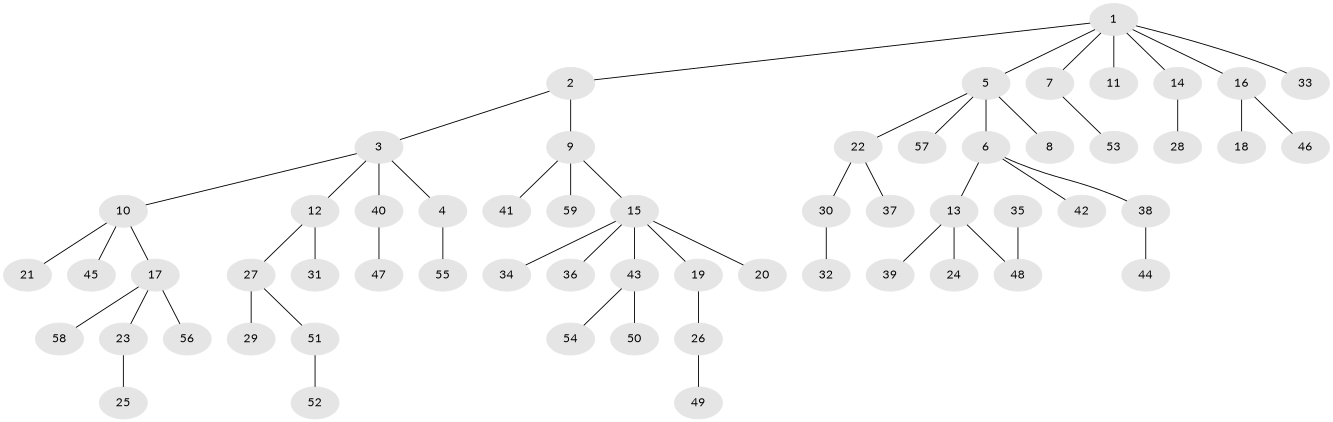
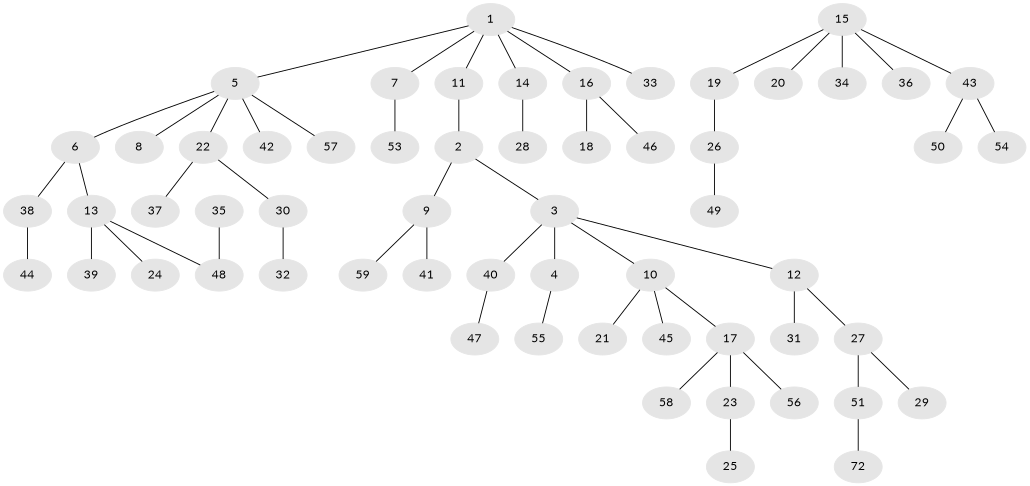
  graph {
    fontname=Lato
    node [color=gray90 fontname=Lato style=filled]
    edge [fontname=Lato]
    1
    2
    5
    7
    11
    14
    16
    33
    3
    9
    6
    8
    22
    42
    57
    53
    28
    18
    46
    4
    10
    12
    40
    15
    41
    59
    55
    17
    21
    45
    27
    31
    47
    13
    38
    30
    37
    24
    39
    48
    44
    19
    20
    34
    36
    43
    23
    56
    58
    29
    51
    35
    26
    25
    49
    50
    54
    32
-   52
-   1 -- 2
+   52 [label=72]
+   11 -- 2
    1 -- 5
    1 -- 7
    1 -- 11
    1 -- 14
    1 -- 16
    1 -- 33
    2 -- 3
    2 -- 9
    5 -- 6
    5 -- 8
    5 -- 22
-   6 -- 42
+   5 -- 42
    5 -- 57
    7 -- 53
    14 -- 28
    16 -- 18
    16 -- 46
    3 -- 4
    3 -- 10
    3 -- 12
    3 -- 40
-   9 -- 15
    9 -- 41
    9 -- 59
    6 -- 13
    6 -- 38
    22 -- 30
    22 -- 37
    4 -- 55
    10 -- 17
    10 -- 21
    10 -- 45
    12 -- 27
    12 -- 31
    40 -- 47
    15 -- 19
    15 -- 20
    15 -- 34
    15 -- 36
    15 -- 43
    17 -- 23
    17 -- 56
    17 -- 58
    27 -- 29
    27 -- 51
    13 -- 24
    13 -- 39
    13 -- 48
    38 -- 44
    30 -- 32
    19 -- 26
    43 -- 50
    43 -- 54
    23 -- 25
    51 -- 52
    35 -- 48
    26 -- 49
  }
